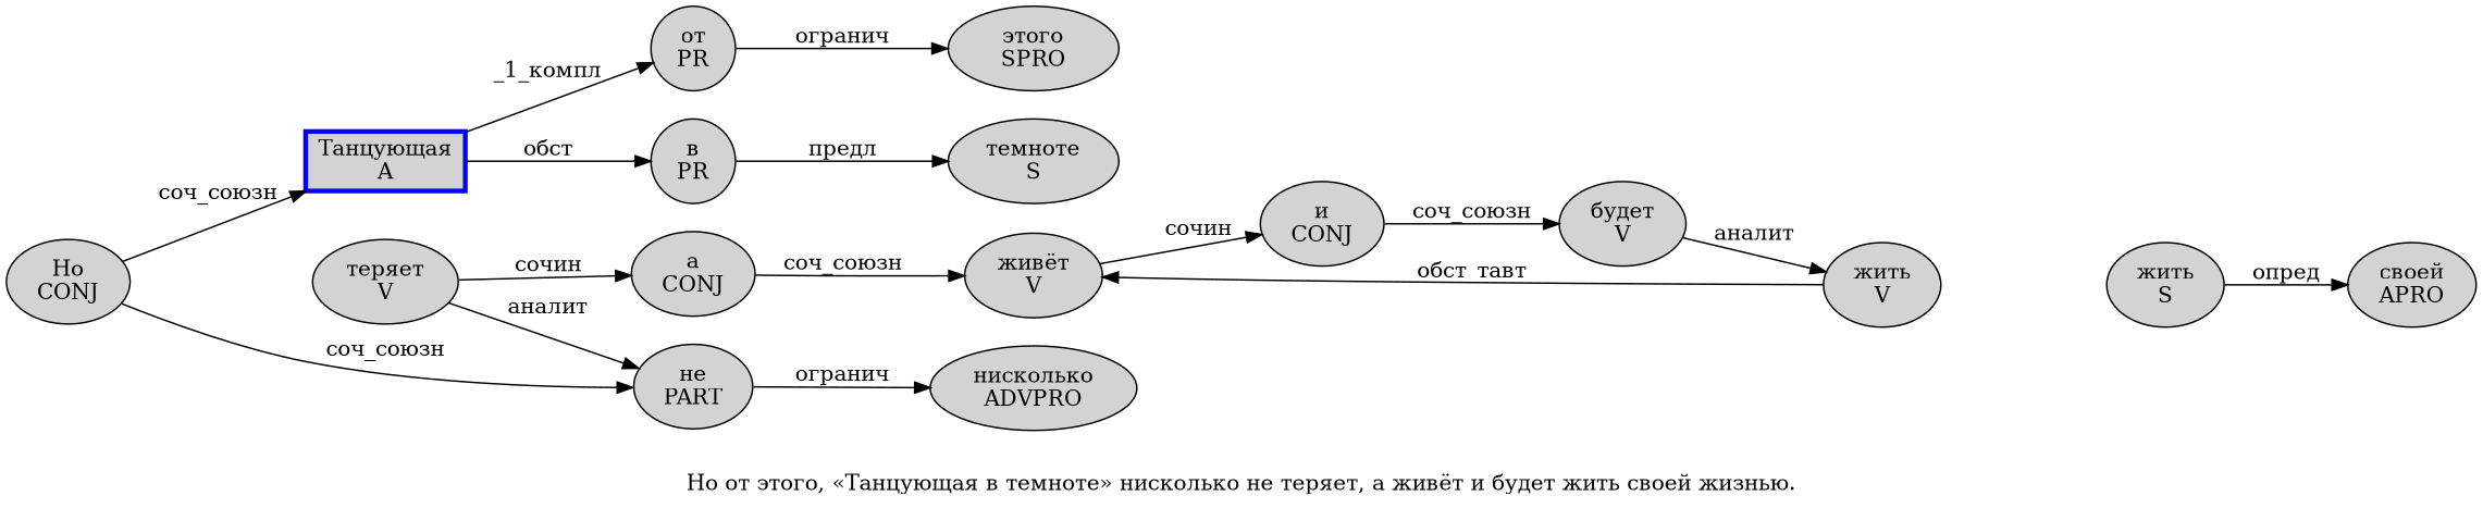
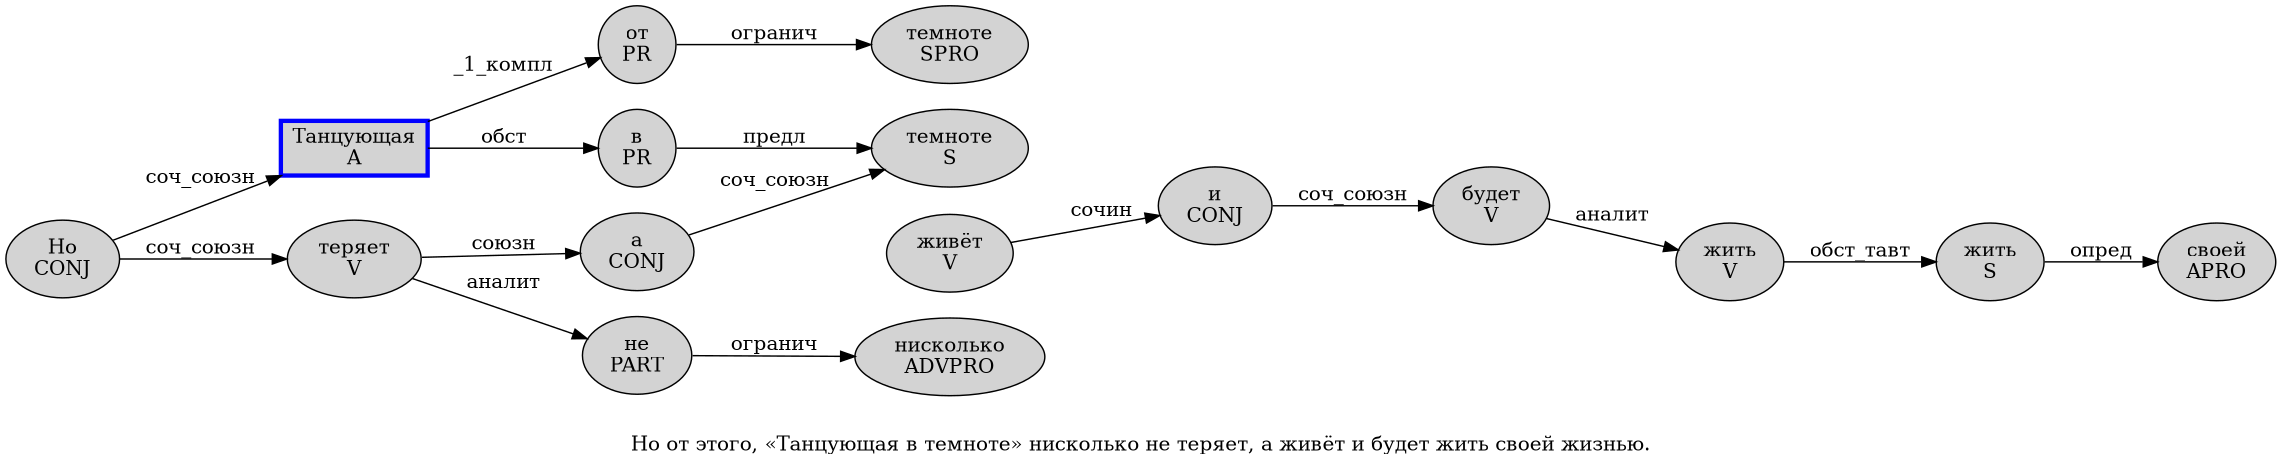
  digraph {
    label="Но от этого, «Танцующая в темноте» нисколько не теряет, а живёт и будет жить своей жизнью."
    rankdir=LR
    node [fillcolor=lightgray penwidth=1 shape=ellipse style=filled]
    n1 [label="Но\nCONJ"]
    n2 [color=blue label="Танцующая\nA" penwidth=3 shape=box]
    n3 [label="теряет\nV"]
    n4 [label="от\nPR"]
    n5 [label="в\nPR"]
    n6 [label="не\nPART"]
    n7 [label="а\nCONJ"]
-   n8 [label="этого\nSPRO"]
+   n8 [label="темноте\nSPRO"]
    n9 [label="темноте\nS"]
    n10 [label="нисколько\nADVPRO"]
    n11 [label="живёт\nV"]
    n12 [label="и\nCONJ"]
    n13 [label="будет\nV"]
    n14 [label="жить\nV"]
    n15 [label="жить\nS"]
    n16 [label="своей\nAPRO"]
    n1 -> n2 [label="соч_союзн"]
-   n1 -> n6 [label="соч_союзн"]
+   n1 -> n3 [label="соч_союзн"]
    n2 -> n4 [label="_1_компл"]
    n2 -> n5 [label="обст"]
    n3 -> n6 [label="аналит"]
-   n3 -> n7 [label="сочин"]
+   n3 -> n7 [label="союзн"]
    n4 -> n8 [label="огранич"]
    n5 -> n9 [label="предл"]
    n6 -> n10 [label="огранич"]
-   n7 -> n11 [label="соч_союзн"]
+   n7 -> n9 [label="соч_союзн"]
    n11 -> n12 [label="сочин"]
    n12 -> n13 [label="соч_союзн"]
    n13 -> n14 [label="аналит"]
-   n14 -> n11 [label="обст_тавт"]
+   n14 -> n15 [label="обст_тавт"]
    n15 -> n16 [label="опред"]
  }
